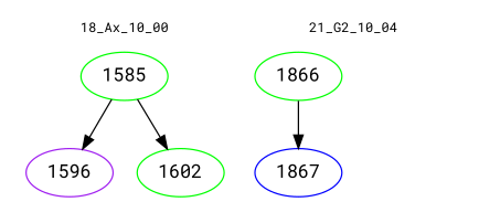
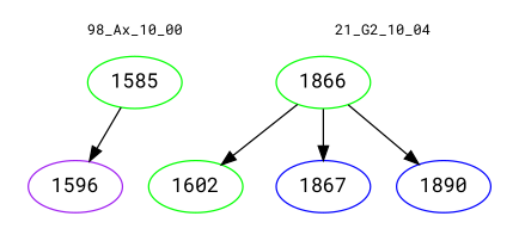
  digraph {
    fontname="Roboto Mono"
    node [color=green fontname="Roboto Mono"]
    edge [color=black fontname="Roboto Mono"]
    n1 [label=1585]
    n2 [label=1602]
    n3 [color=purple label=1596]
    n4 [label=1866]
    n5 [color=blue label=1867]
+   n6 [color=blue label=1890]
    subgraph cluster_1 {
      color=white
      fontsize=10
-     label="18_Ax_10_00"
+     label="98_Ax_10_00"
      n1
      n2
      n3
    }
    subgraph cluster_2 {
      color=white
      fontsize=10
      label="21_G2_10_04"
      n4
      n5
+     n6
    }
-   n1 -> n2
+   n4 -> n2
    n1 -> n3
    n4 -> n5
+   n4 -> n6
  }
